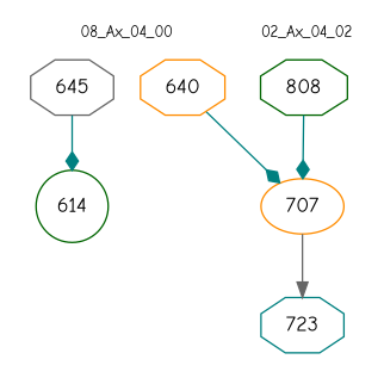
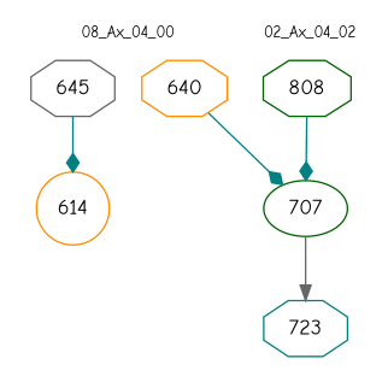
  digraph {
    fontname="Comic Neue"
    node [color=darkorange fontname="Comic Neue" shape=octagon]
    edge [arrowhead=diamond color=teal fontname="Comic Neue"]
    n1 [label=640]
    n2 [color=gray40 label=645]
-   n3 [color=darkgreen label=614 shape=circle]
+   n3 [label=614 shape=circle]
    n4 [color=darkgreen label=808]
-   n5 [label=707 shape=ellipse]
+   n5 [color=darkgreen label=707 shape=ellipse]
    n6 [color=teal label=723]
    subgraph cluster_1 {
      color=white
      fontsize=10
      label="08_Ax_04_00"
      n1
      n2
      n3
    }
    subgraph cluster_2 {
      color=white
      fontsize=10
      label="02_Ax_04_02"
      n4
      n5
      n6
    }
    n1 -> n5
    n2 -> n3
    n4 -> n5
    n5 -> n6 [arrowhead=normal color=gray40]
  }
